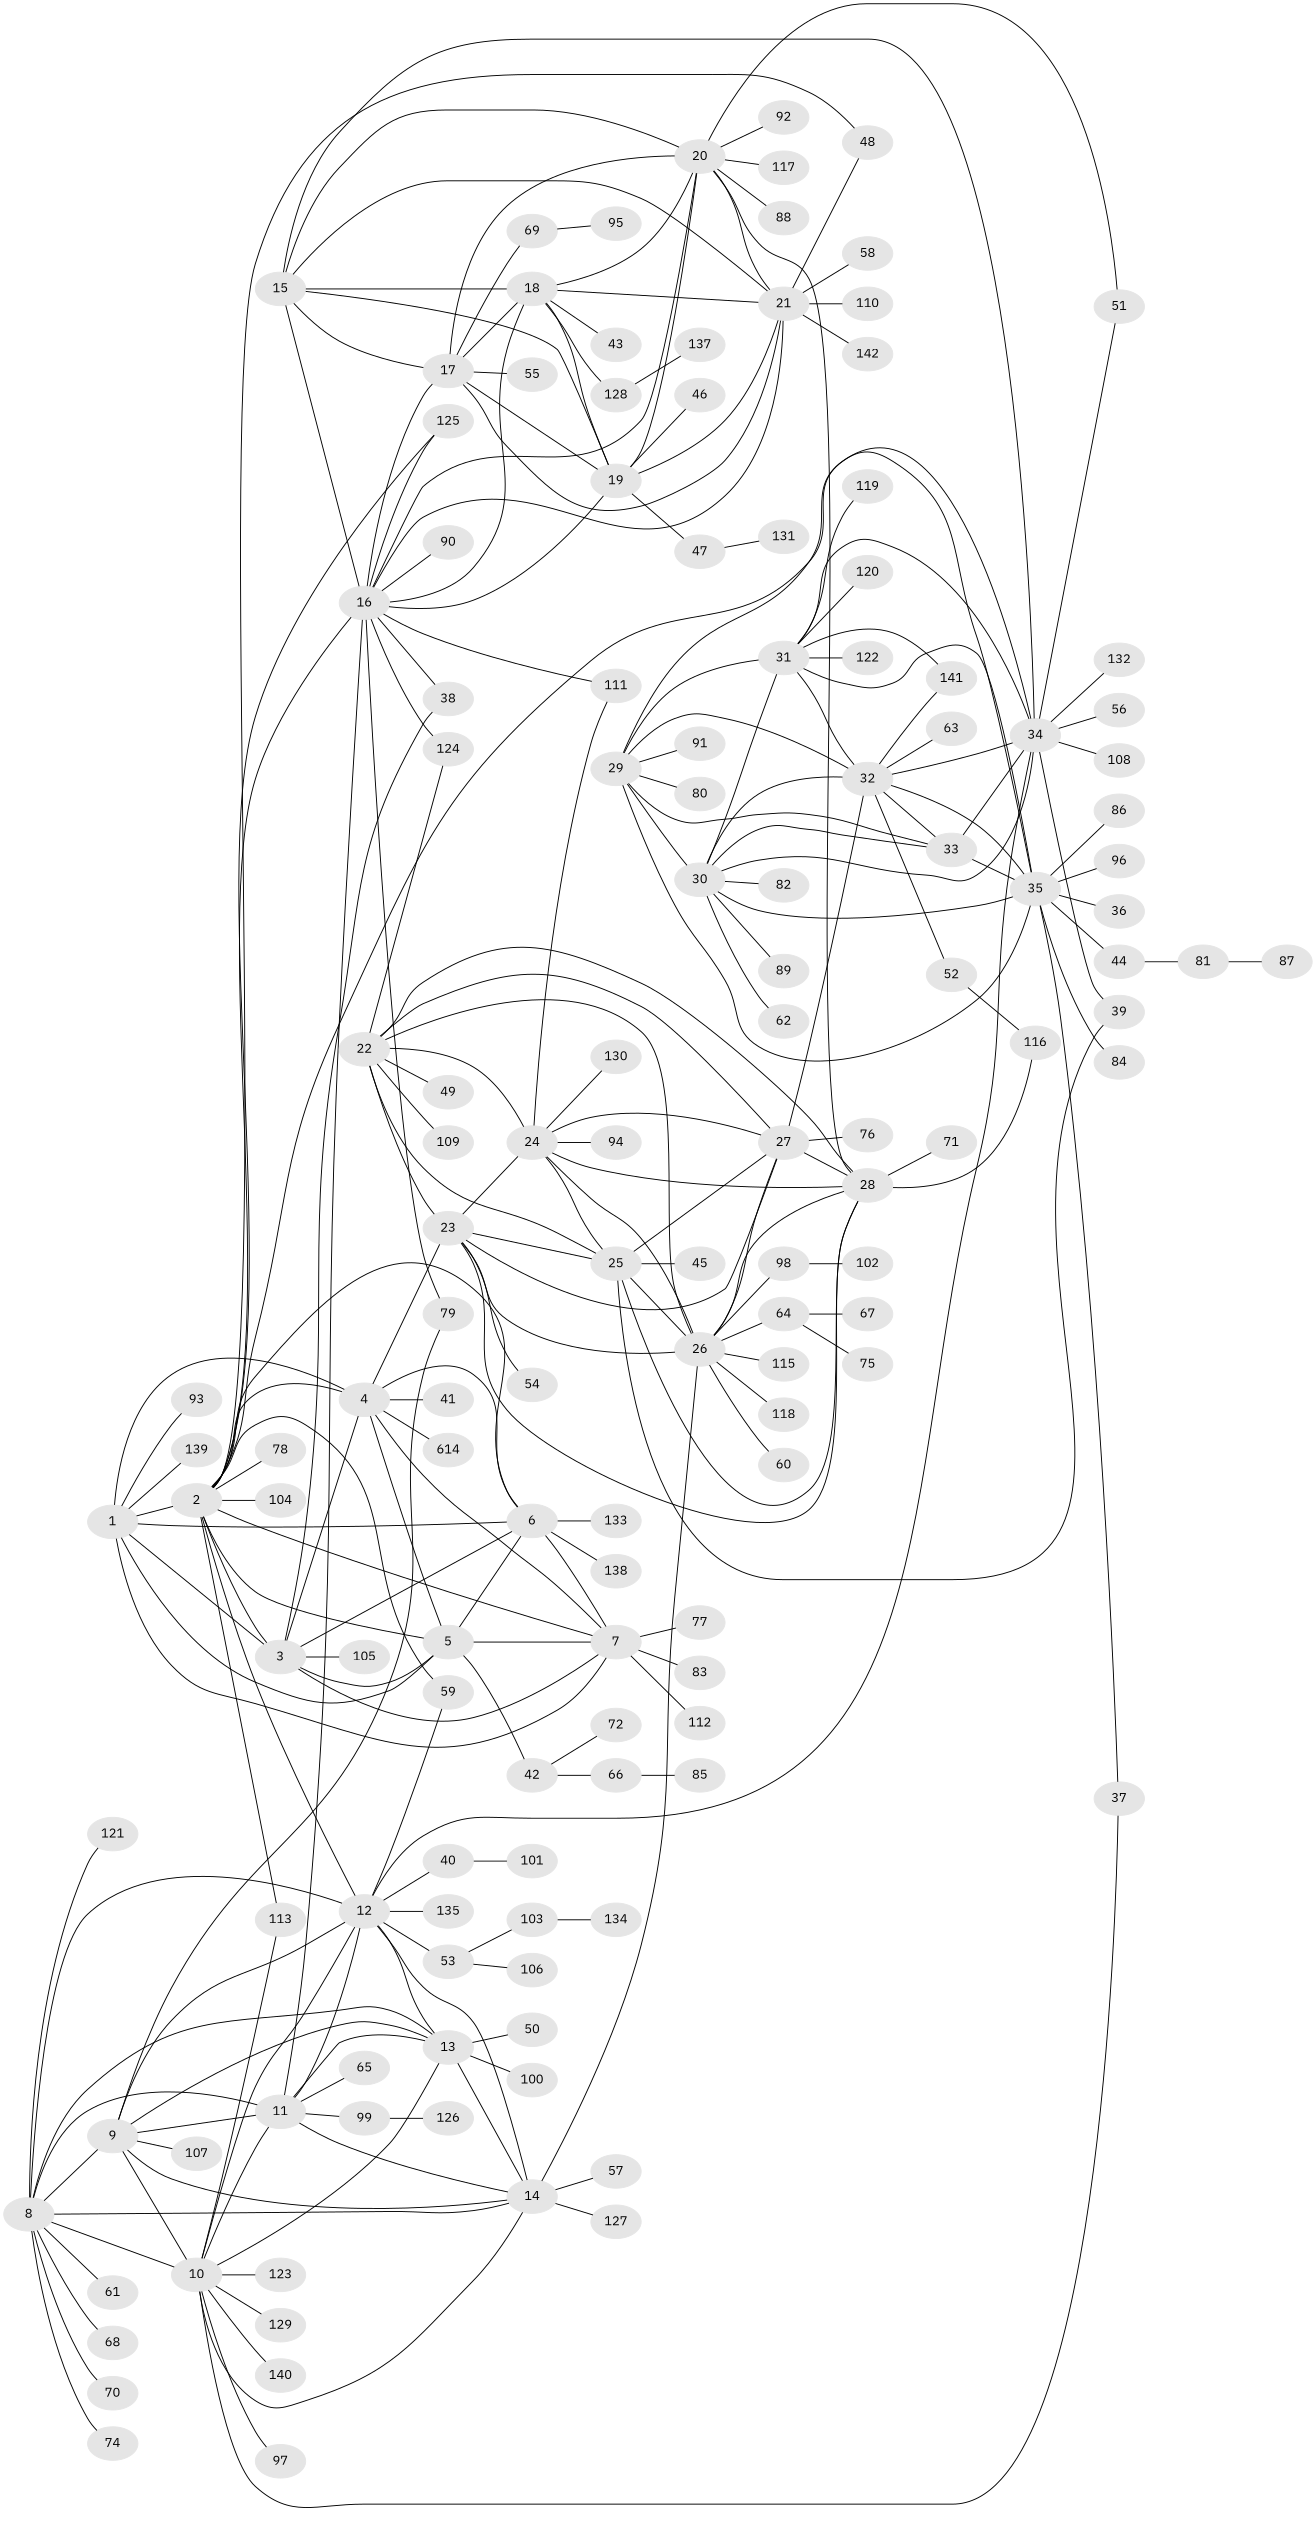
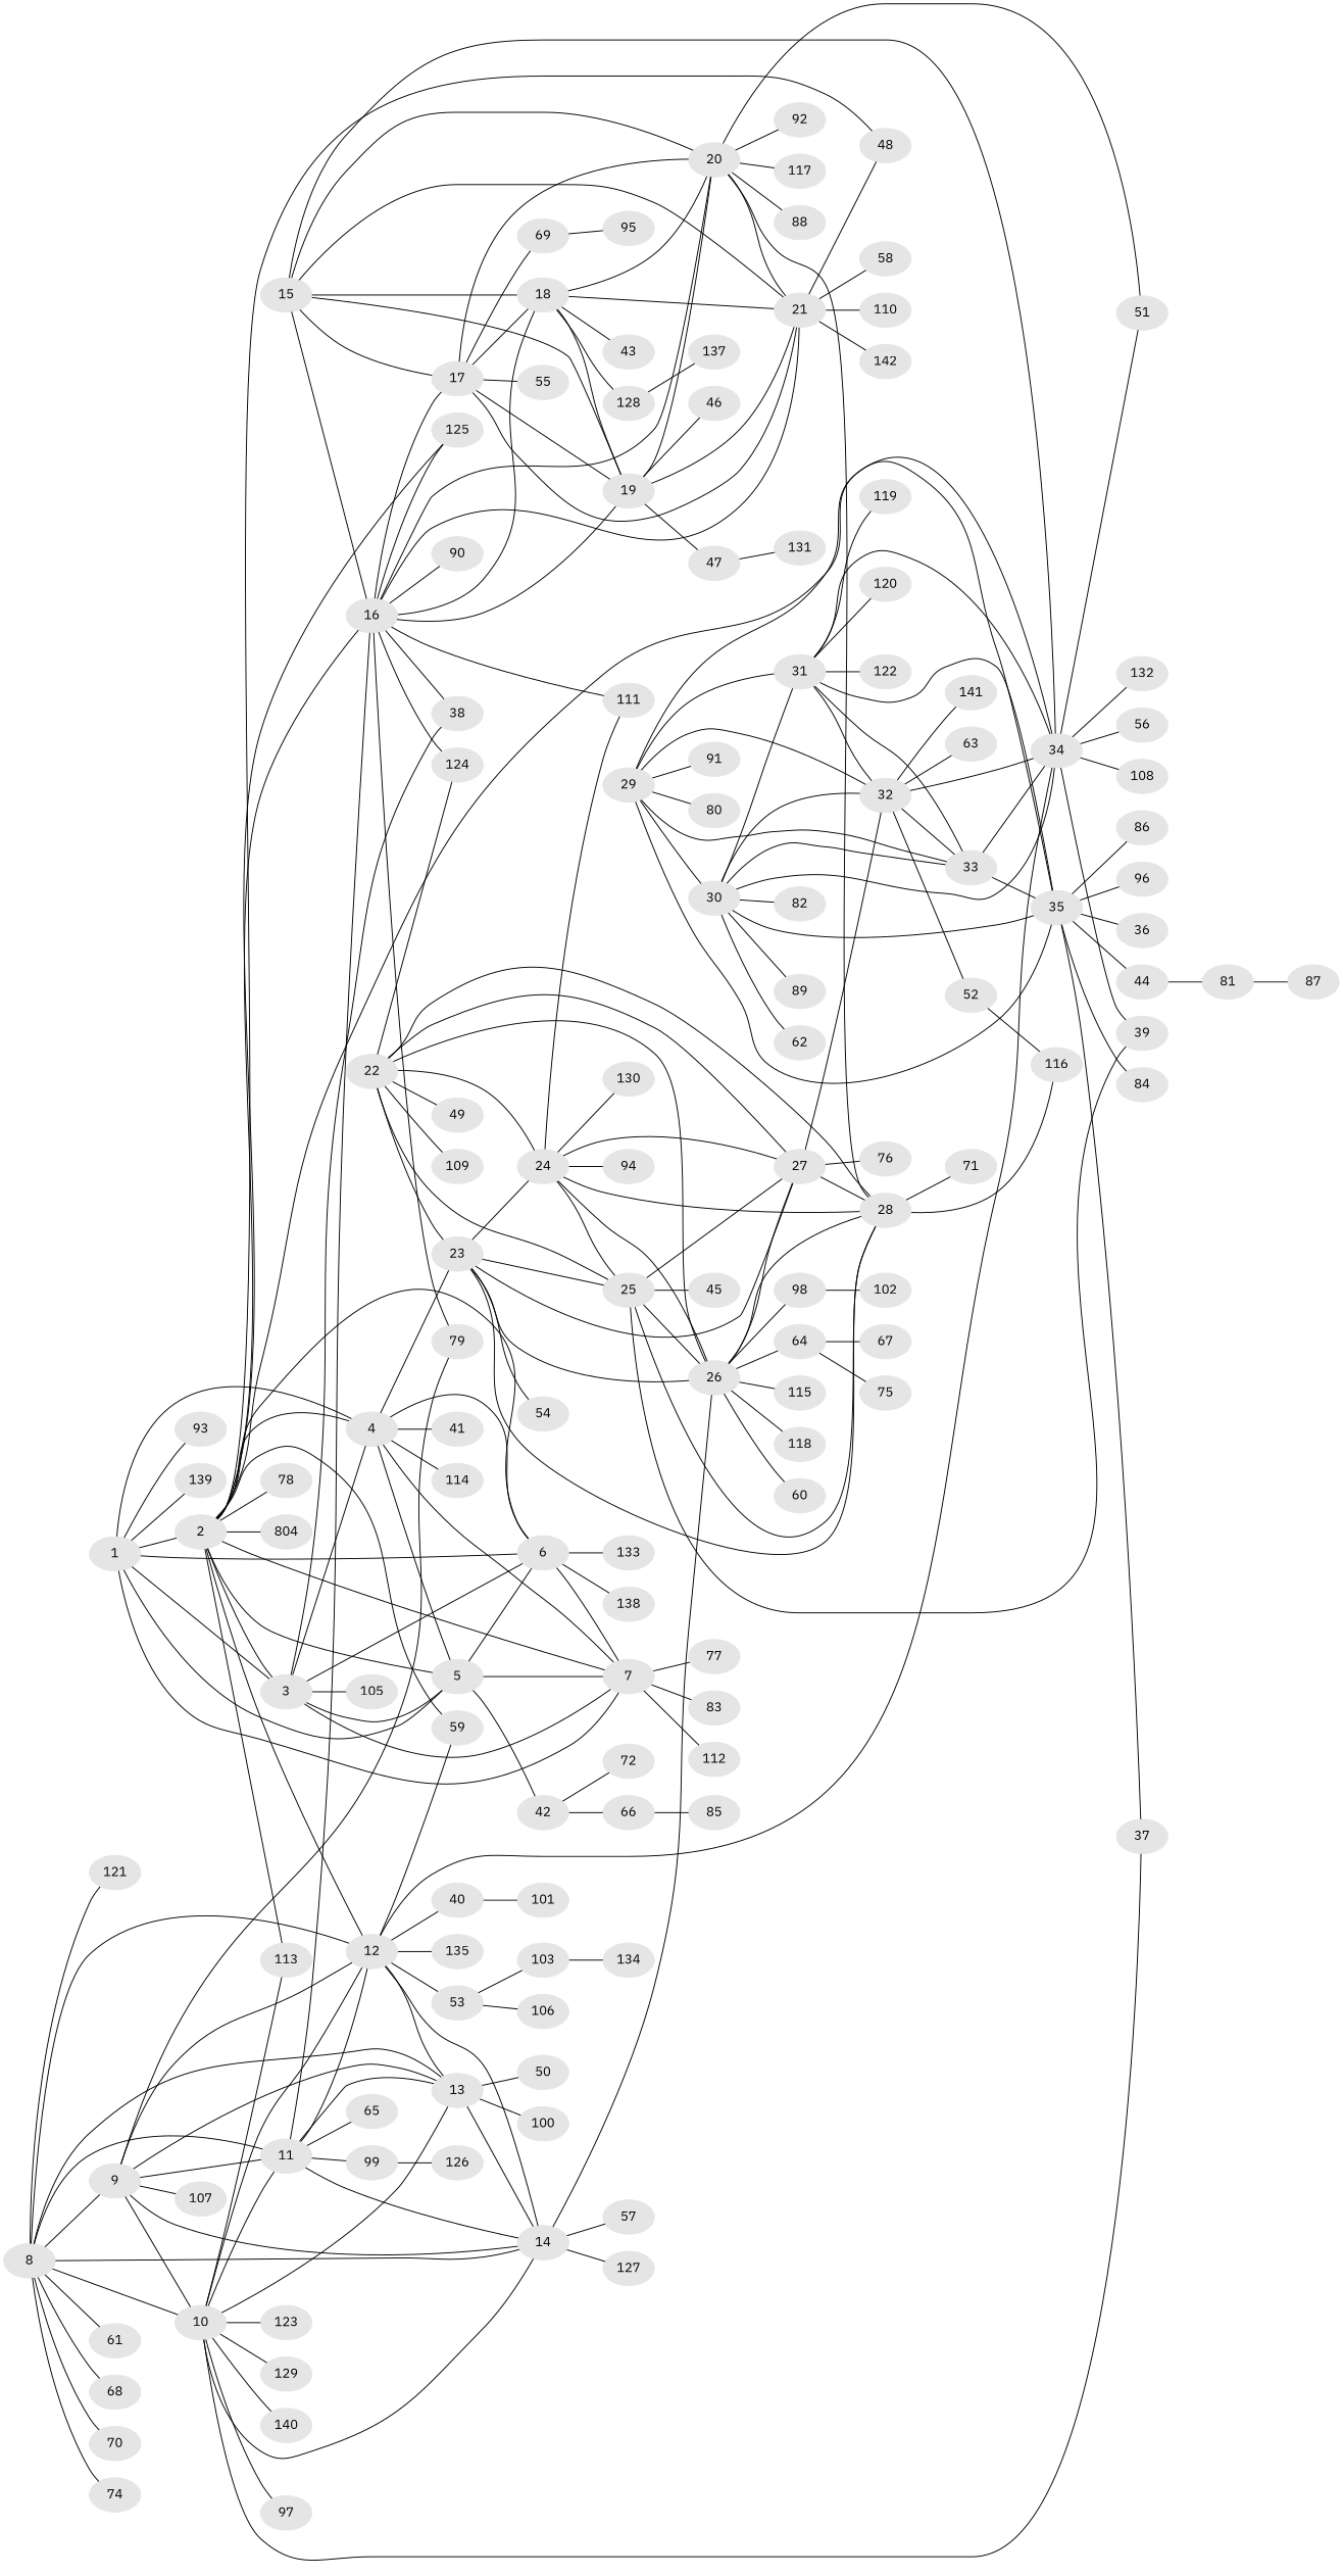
  graph {
    fontname="IBM Plex Sans"
    rankdir=LR
    node [color=gray90 fontname="IBM Plex Sans" style=filled]
    edge [fontname="IBM Plex Sans"]
    1
    2
    3
    4
    5
    6
    7
    93
    139
    12
    16
    35
    48
    59
    78
-   104
+   104 [label=804]
    113
    125
    38
    105
    23
    41
-   114 [label=614]
+   114
    42
    133
    138
    77
    83
    112
    13
    14
    34
    40
    53
    135
    79
    17
    18
    19
    20
    21
    90
    111
    124
    37
    36
    44
    84
    86
    96
    26
    28
    24
    25
    27
    54
    66
    72
    8
    9
    10
    11
    61
    68
    70
    74
    121
    107
    97
    123
    129
    140
    65
    99
    50
    100
    57
    127
    126
    51
    39
    56
    108
    132
    101
    103
    106
    60
    64
    98
    115
    118
    15
    55
    69
    43
    128
    46
    47
    88
    92
    117
    58
    110
    142
    95
    137
    131
    71
    116
    22
    49
    109
    94
    130
    45
    32
    76
    67
    75
    102
    33
    52
    63
    141
    29
    30
    31
    80
    91
    62
    82
    89
    119
    120
    122
    81
    85
    87
    134
    1 -- 2
    1 -- 3
    1 -- 4
    1 -- 5
    1 -- 6
    1 -- 7
    1 -- 93
    1 -- 139
    2 -- 3
    2 -- 4
    2 -- 5
    2 -- 6
    2 -- 7
    2 -- 12
    2 -- 16
    2 -- 35
    2 -- 48
    2 -- 59
    2 -- 78
    2 -- 104
    2 -- 113
    2 -- 125
    3 -- 4
    3 -- 5
    3 -- 6
    3 -- 7
    3 -- 38
    3 -- 105
    4 -- 5
    4 -- 6
    4 -- 7
    4 -- 23
    4 -- 41
    4 -- 114
    5 -- 6
    5 -- 7
    5 -- 42
    6 -- 7
    6 -- 133
    6 -- 138
    7 -- 77
    7 -- 83
    7 -- 112
    12 -- 59
    12 -- 13
    12 -- 14
    12 -- 34
    12 -- 40
    12 -- 53
    12 -- 135
    16 -- 125
    16 -- 38
    16 -- 79
    16 -- 17
    16 -- 18
    16 -- 19
    16 -- 20
    16 -- 21
    16 -- 90
    16 -- 111
    16 -- 124
    35 -- 37
    35 -- 36
    35 -- 44
    35 -- 84
    35 -- 86
    35 -- 96
    23 -- 26
    23 -- 28
    23 -- 24
    23 -- 25
    23 -- 27
    23 -- 54
    42 -- 66
    42 -- 72
    13 -- 14
    13 -- 50
    13 -- 100
    14 -- 26
    14 -- 57
    14 -- 127
    34 -- 51
    34 -- 39
    34 -- 56
    34 -- 108
    34 -- 132
    40 -- 101
    53 -- 103
    53 -- 106
    17 -- 18
    17 -- 19
    17 -- 20
    17 -- 21
    17 -- 55
    17 -- 69
    18 -- 19
    18 -- 20
    18 -- 21
    18 -- 43
    18 -- 128
    19 -- 20
    19 -- 21
    19 -- 46
    19 -- 47
    20 -- 21
    20 -- 28
    20 -- 51
    20 -- 88
    20 -- 92
    20 -- 117
    21 -- 48
    21 -- 58
    21 -- 110
    21 -- 142
    44 -- 81
    26 -- 28
    26 -- 27
    26 -- 60
    26 -- 64
    26 -- 98
    26 -- 115
    26 -- 118
    28 -- 71
    28 -- 116
    24 -- 111
    24 -- 26
    24 -- 28
    24 -- 25
    24 -- 27
    24 -- 94
    24 -- 130
    25 -- 26
    25 -- 28
    25 -- 27
    25 -- 39
    25 -- 45
    27 -- 28
    27 -- 32
    27 -- 76
    66 -- 85
    8 -- 12
    8 -- 13
    8 -- 14
    8 -- 9
    8 -- 10
    8 -- 11
    8 -- 61
    8 -- 68
    8 -- 70
    8 -- 74
    8 -- 121
    9 -- 12
    9 -- 13
    9 -- 14
    9 -- 79
    9 -- 10
    9 -- 11
    9 -- 107
    10 -- 12
    10 -- 113
    10 -- 13
    10 -- 14
    10 -- 37
    10 -- 11
    10 -- 97
    10 -- 123
    10 -- 129
    10 -- 140
    11 -- 12
    11 -- 16
    11 -- 13
    11 -- 14
    11 -- 65
    11 -- 99
    99 -- 126
    103 -- 134
    64 -- 67
    64 -- 75
    98 -- 102
    15 -- 16
    15 -- 34
    15 -- 17
    15 -- 18
    15 -- 19
    15 -- 20
    15 -- 21
    69 -- 95
    128 -- 137
    47 -- 131
    22 -- 23
    22 -- 124
    22 -- 26
    22 -- 28
    22 -- 24
    22 -- 25
    22 -- 27
    22 -- 49
    22 -- 109
-   32 -- 35
    32 -- 34
    32 -- 33
    32 -- 52
    32 -- 63
    32 -- 141
    33 -- 35
    33 -- 34
    52 -- 116
    29 -- 35
    29 -- 34
    29 -- 32
    29 -- 33
    29 -- 30
    29 -- 31
    29 -- 80
    29 -- 91
    30 -- 35
    30 -- 34
    30 -- 32
    30 -- 33
    30 -- 31
    30 -- 62
    30 -- 82
    30 -- 89
    31 -- 35
    31 -- 34
    31 -- 32
-   31 -- 141
+   31 -- 33
    31 -- 119
    31 -- 120
    31 -- 122
    81 -- 87
  }
